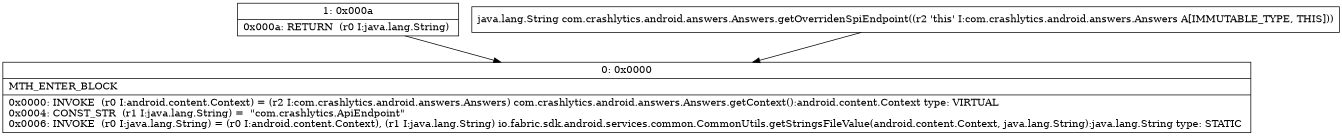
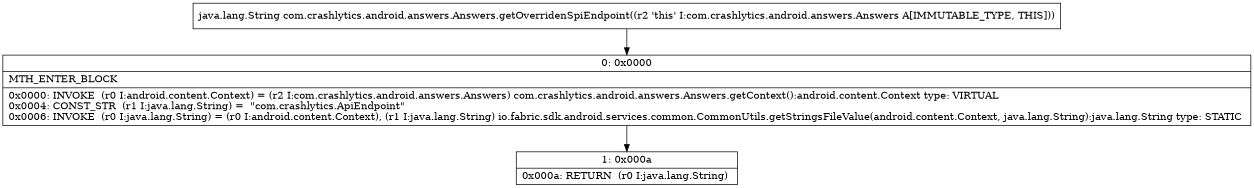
  digraph {
    node [shape=record]
    n1 [label="{0\:\ 0x0000|MTH_ENTER_BLOCK\l|0x0000: INVOKE  (r0 I:android.content.Context) = (r2 I:com.crashlytics.android.answers.Answers) com.crashlytics.android.answers.Answers.getContext():android.content.Context type: VIRTUAL \l0x0004: CONST_STR  (r1 I:java.lang.String) =  \"com.crashlytics.ApiEndpoint\" \l0x0006: INVOKE  (r0 I:java.lang.String) = (r0 I:android.content.Context), (r1 I:java.lang.String) io.fabric.sdk.android.services.common.CommonUtils.getStringsFileValue(android.content.Context, java.lang.String):java.lang.String type: STATIC \l}"]
    n2 [label="{1\:\ 0x000a|0x000a: RETURN  (r0 I:java.lang.String) \l}"]
    n3 [label="{java.lang.String com.crashlytics.android.answers.Answers.getOverridenSpiEndpoint((r2 'this' I:com.crashlytics.android.answers.Answers A[IMMUTABLE_TYPE, THIS])) }"]
-   n2 -> n1
+   n1 -> n2
    n3 -> n1
  }
